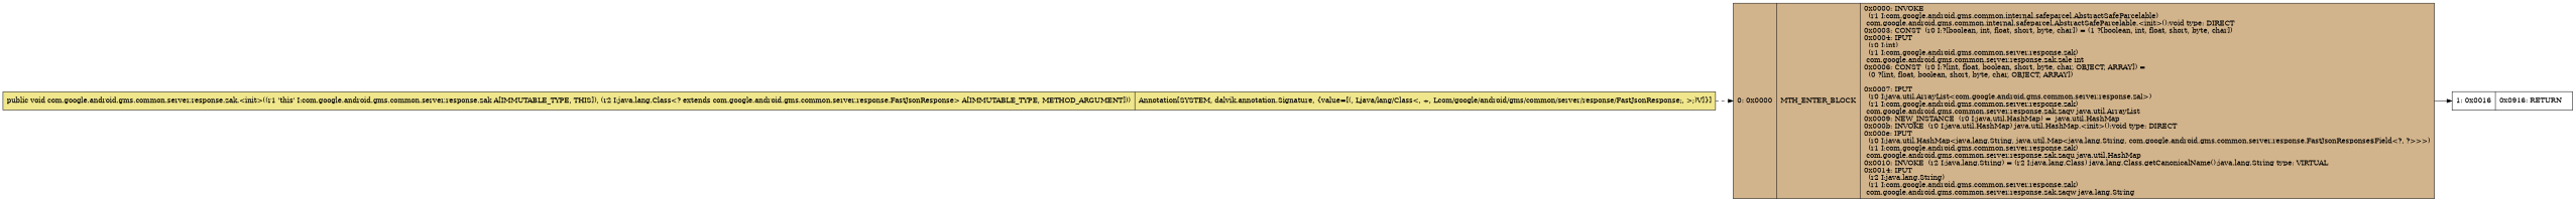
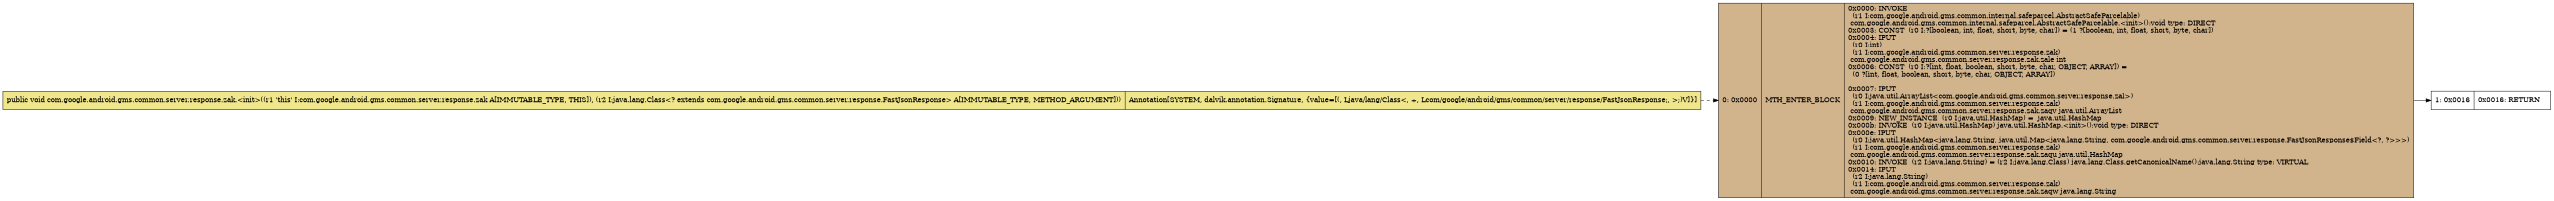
  digraph {
    rankdir=LR
    node [shape=record style=filled]
    n1 [label="{0\:\ 0x0000|MTH_ENTER_BLOCK\l|0x0000: INVOKE  \l  (r1 I:com.google.android.gms.common.internal.safeparcel.AbstractSafeParcelable)\l com.google.android.gms.common.internal.safeparcel.AbstractSafeParcelable.\<init\>():void type: DIRECT \l0x0003: CONST  (r0 I:?[boolean, int, float, short, byte, char]) = (1 ?[boolean, int, float, short, byte, char]) \l0x0004: IPUT  \l  (r0 I:int)\l  (r1 I:com.google.android.gms.common.server.response.zak)\l com.google.android.gms.common.server.response.zak.zale int \l0x0006: CONST  (r0 I:?[int, float, boolean, short, byte, char, OBJECT, ARRAY]) = \l  (0 ?[int, float, boolean, short, byte, char, OBJECT, ARRAY])\l \l0x0007: IPUT  \l  (r0 I:java.util.ArrayList\<com.google.android.gms.common.server.response.zal\>)\l  (r1 I:com.google.android.gms.common.server.response.zak)\l com.google.android.gms.common.server.response.zak.zaqv java.util.ArrayList \l0x0009: NEW_INSTANCE  (r0 I:java.util.HashMap) =  java.util.HashMap \l0x000b: INVOKE  (r0 I:java.util.HashMap) java.util.HashMap.\<init\>():void type: DIRECT \l0x000e: IPUT  \l  (r0 I:java.util.HashMap\<java.lang.String, java.util.Map\<java.lang.String, com.google.android.gms.common.server.response.FastJsonResponse$Field\<?, ?\>\>\>)\l  (r1 I:com.google.android.gms.common.server.response.zak)\l com.google.android.gms.common.server.response.zak.zaqu java.util.HashMap \l0x0010: INVOKE  (r2 I:java.lang.String) = (r2 I:java.lang.Class) java.lang.Class.getCanonicalName():java.lang.String type: VIRTUAL \l0x0014: IPUT  \l  (r2 I:java.lang.String)\l  (r1 I:com.google.android.gms.common.server.response.zak)\l com.google.android.gms.common.server.response.zak.zaqw java.lang.String \l}" fillcolor=tan]
-   n2 [label="{1\:\ 0x0016|0x0916: RETURN   \l}" fillcolor=white]
+   n2 [label="{1\:\ 0x0016|0x0016: RETURN   \l}" fillcolor=white]
    n3 [label="{public void com.google.android.gms.common.server.response.zak.\<init\>((r1 'this' I:com.google.android.gms.common.server.response.zak A[IMMUTABLE_TYPE, THIS]), (r2 I:java.lang.Class\<? extends com.google.android.gms.common.server.response.FastJsonResponse\> A[IMMUTABLE_TYPE, METHOD_ARGUMENT]))  | Annotation[SYSTEM, dalvik.annotation.Signature, \{value=[(, Ljava\/lang\/Class\<, +, Lcom\/google\/android\/gms\/common\/server\/response\/FastJsonResponse;, \>;)V]\}]\l}" fillcolor=khaki]
    n1 -> n2 [style=solid]
    n3 -> n1 [style=dashed]
  }
